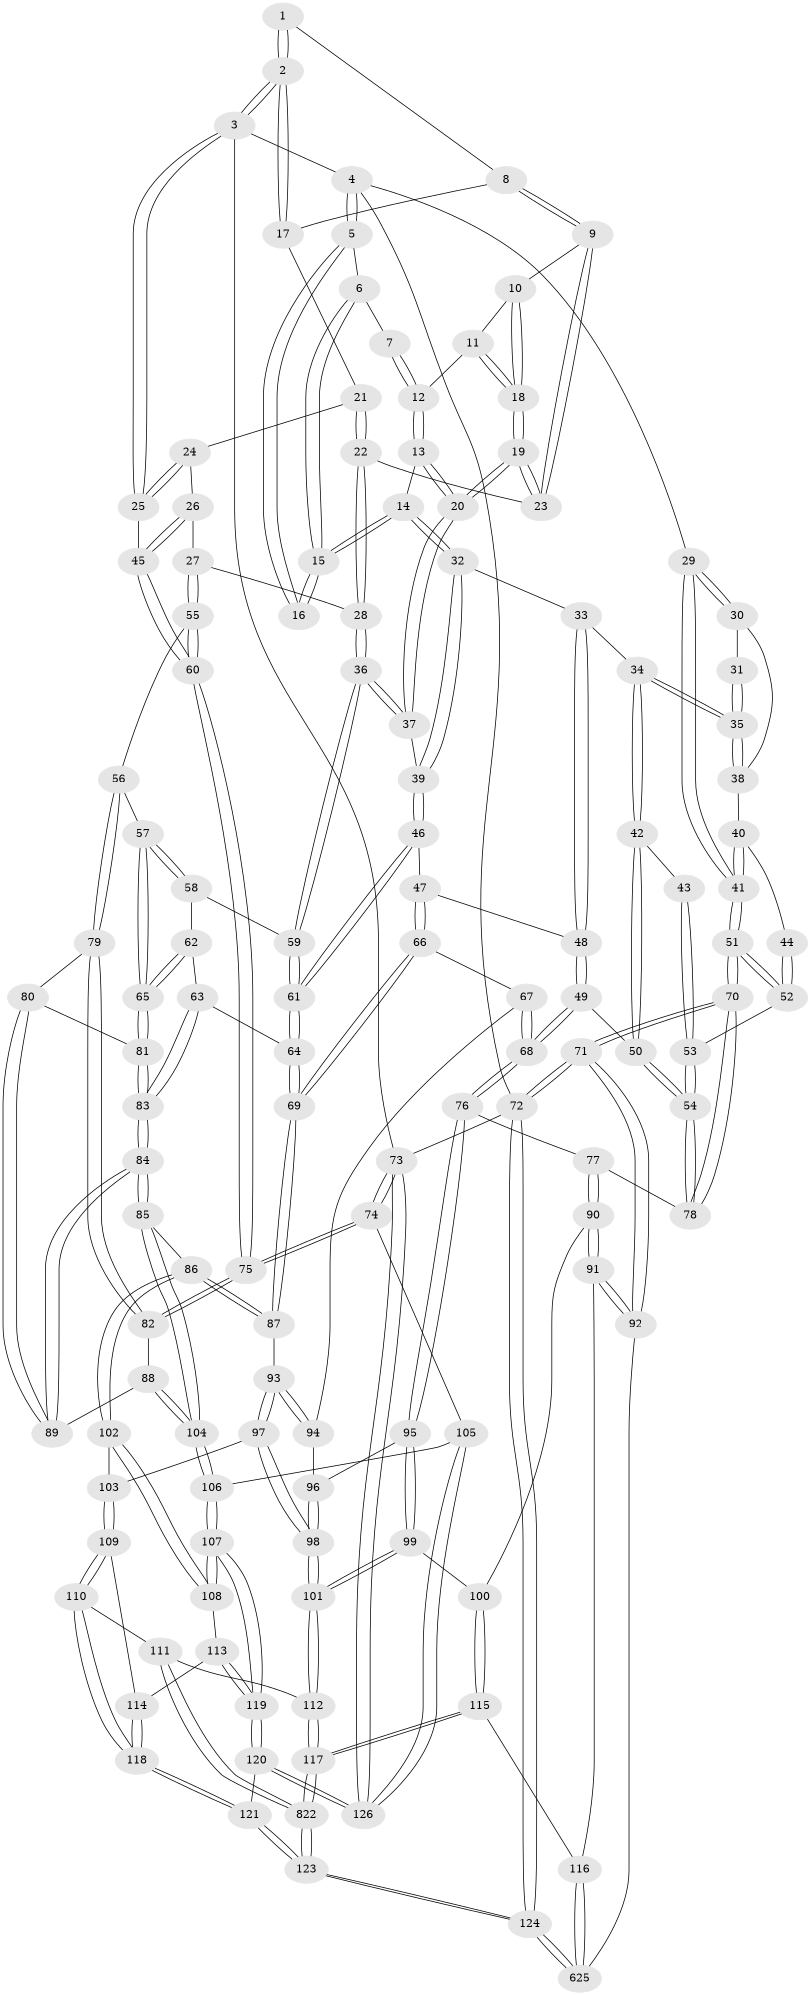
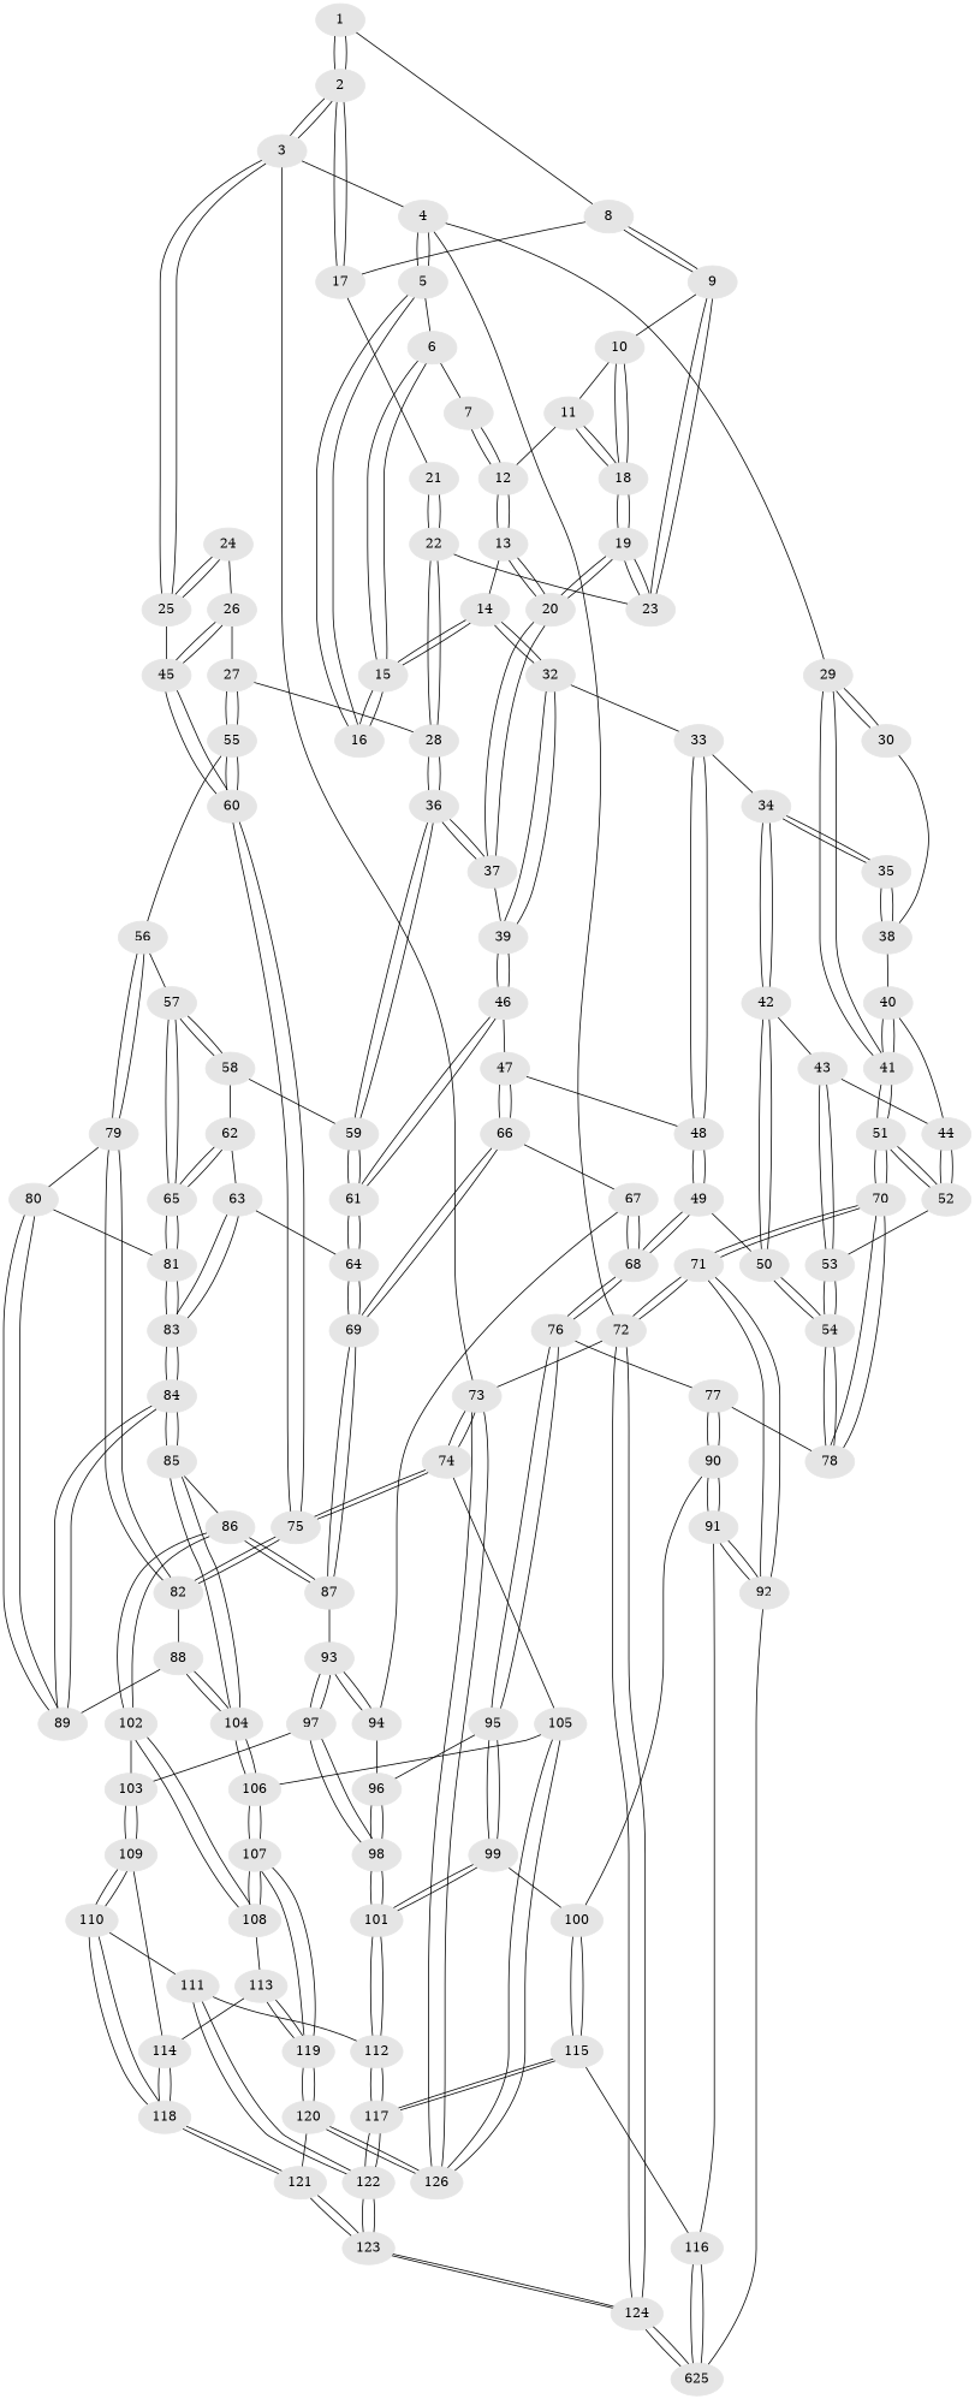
  graph {
    node [color=gray90 style=filled]
    1
    2
    8
    3
    17
    9
    4
    25
    73
    21
    5
    29
    72
    45
    74
    126
    6
    16
    30
    41
    124
    7
    15
    12
    13
    10
    23
    11
    18
    19
    14
    20
    32
    37
    33
    39
    22
    24
    28
    26
    36
    27
    60
    55
    56
    59
-   31
    38
    51
    35
    40
    34
    48
    46
    42
    49
    43
    50
    61
    44
    47
    52
    70
    53
    54
    75
    66
    64
    69
    67
    68
    76
    78
    71
    57
    79
    58
    65
    82
    80
    62
    81
    63
    83
    84
    87
    94
    96
    77
    95
    93
    92
    n93 [label=625]
    105
    106
    88
    90
    99
    91
    100
    89
    104
    85
    86
    102
    103
    108
    97
    116
    115
    98
    101
    109
    112
    117
    113
    110
    114
    107
    119
    120
    111
    118
-   122 [label=822]
+   122
    121
    123
    1 -- 2
    1 -- 2
    1 -- 8
    2 -- 3
    2 -- 3
    2 -- 17
    2 -- 17
    8 -- 17
    8 -- 9
    8 -- 9
    3 -- 4
    3 -- 25
    3 -- 25
    3 -- 73
    17 -- 21
    9 -- 10
    9 -- 23
    9 -- 23
    4 -- 5
    4 -- 5
    4 -- 29
    4 -- 72
    25 -- 45
    73 -- 74
    73 -- 74
    73 -- 126
    73 -- 126
    21 -- 22
    21 -- 22
-   21 -- 24
    5 -- 6
    5 -- 16
    5 -- 16
    29 -- 30
    29 -- 30
    29 -- 41
    29 -- 41
    72 -- 73
    72 -- 124
    72 -- 124
    45 -- 60
    45 -- 60
    74 -- 75
    74 -- 75
    74 -- 105
    6 -- 7
    6 -- 15
    6 -- 15
-   30 -- 31
    30 -- 38
    41 -- 51
    41 -- 51
    124 -- n93
    124 -- n93
    7 -- 12
    7 -- 12
    15 -- 16
    15 -- 16
    12 -- 13
    12 -- 13
    13 -- 14
    13 -- 20
    13 -- 20
    10 -- 11
    10 -- 18
    10 -- 18
    11 -- 12
    11 -- 18
    11 -- 18
    18 -- 19
    18 -- 19
    19 -- 23
    19 -- 23
    19 -- 20
    19 -- 20
    14 -- 15
    14 -- 15
    14 -- 32
    14 -- 32
    20 -- 37
    20 -- 37
    32 -- 33
    32 -- 39
    32 -- 39
    37 -- 39
    33 -- 34
    33 -- 48
    33 -- 48
    39 -- 46
    39 -- 46
    22 -- 23
    22 -- 28
    22 -- 28
    24 -- 25
    24 -- 25
    24 -- 26
    28 -- 36
    28 -- 36
    26 -- 45
    26 -- 45
    26 -- 27
    36 -- 37
    36 -- 37
    36 -- 59
    36 -- 59
    27 -- 28
    27 -- 55
    27 -- 55
    60 -- 75
    60 -- 75
    55 -- 60
    55 -- 60
    55 -- 56
    56 -- 57
    56 -- 79
    56 -- 79
    59 -- 61
    59 -- 61
-   31 -- 35
-   31 -- 35
    38 -- 40
    51 -- 52
    51 -- 52
    51 -- 70
    51 -- 70
    35 -- 38
    35 -- 38
    40 -- 41
    40 -- 41
    40 -- 44
    34 -- 35
    34 -- 35
    34 -- 42
    34 -- 42
    48 -- 49
    48 -- 49
    46 -- 61
    46 -- 61
    46 -- 47
    42 -- 43
    42 -- 50
    42 -- 50
    49 -- 50
    49 -- 68
    49 -- 68
+   43 -- 44
    43 -- 53
    43 -- 53
    50 -- 54
    50 -- 54
    61 -- 64
    61 -- 64
    44 -- 52
    44 -- 52
    47 -- 48
    47 -- 66
    47 -- 66
    52 -- 53
    70 -- 78
    70 -- 78
    70 -- 71
    70 -- 71
    53 -- 54
    53 -- 54
    54 -- 78
    54 -- 78
    75 -- 82
    75 -- 82
    66 -- 69
    66 -- 69
    66 -- 67
    64 -- 69
    64 -- 69
    69 -- 87
    69 -- 87
    67 -- 68
    67 -- 68
    67 -- 94
    68 -- 76
    68 -- 76
    76 -- 77
    76 -- 95
    76 -- 95
    71 -- 72
    71 -- 72
    71 -- 92
    71 -- 92
    57 -- 58
    57 -- 58
    57 -- 65
    57 -- 65
    79 -- 82
    79 -- 82
    79 -- 80
    58 -- 59
    58 -- 62
    65 -- 81
    65 -- 81
    82 -- 88
    80 -- 81
    80 -- 89
    80 -- 89
    62 -- 65
    62 -- 65
    62 -- 63
    81 -- 83
    81 -- 83
    63 -- 64
    63 -- 83
    63 -- 83
    83 -- 84
    83 -- 84
    84 -- 89
    84 -- 89
    84 -- 85
    84 -- 85
    87 -- 93
    94 -- 96
    96 -- 98
    96 -- 98
    77 -- 78
    77 -- 90
    77 -- 90
    95 -- 96
    95 -- 99
    95 -- 99
    93 -- 94
    93 -- 94
    93 -- 97
    93 -- 97
    92 -- n93
    105 -- 126
    105 -- 126
    105 -- 106
    106 -- 107
    106 -- 107
    88 -- 89
    88 -- 104
    88 -- 104
    90 -- 91
    90 -- 91
    90 -- 100
    99 -- 100
    99 -- 101
    99 -- 101
    91 -- 92
    91 -- 92
    91 -- 116
    100 -- 115
    100 -- 115
    104 -- 106
    104 -- 106
    85 -- 104
    85 -- 104
    85 -- 86
    86 -- 87
    86 -- 87
    86 -- 102
    86 -- 102
    102 -- 103
    102 -- 108
    102 -- 108
    103 -- 109
    103 -- 109
    108 -- 113
    97 -- 103
    97 -- 98
    97 -- 98
    116 -- n93
    116 -- n93
    115 -- 116
    115 -- 117
    115 -- 117
    98 -- 101
    98 -- 101
    101 -- 112
    101 -- 112
    109 -- 110
    109 -- 110
    109 -- 114
    112 -- 117
    112 -- 117
    117 -- 122
    117 -- 122
    113 -- 114
    113 -- 119
    113 -- 119
    110 -- 111
    110 -- 118
    110 -- 118
    114 -- 118
    114 -- 118
    107 -- 108
    107 -- 108
    107 -- 119
    107 -- 119
    119 -- 120
    119 -- 120
    120 -- 126
    120 -- 126
    120 -- 121
    111 -- 112
    111 -- 122
    111 -- 122
    118 -- 121
    118 -- 121
    122 -- 123
    122 -- 123
    121 -- 123
    121 -- 123
    123 -- 124
    123 -- 124
  }
